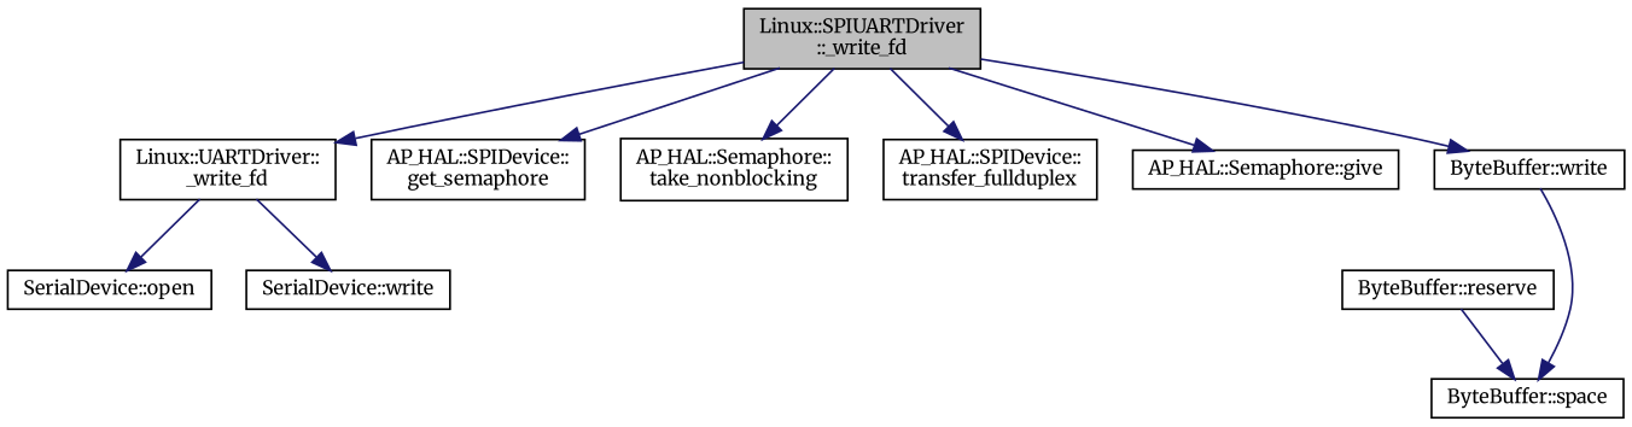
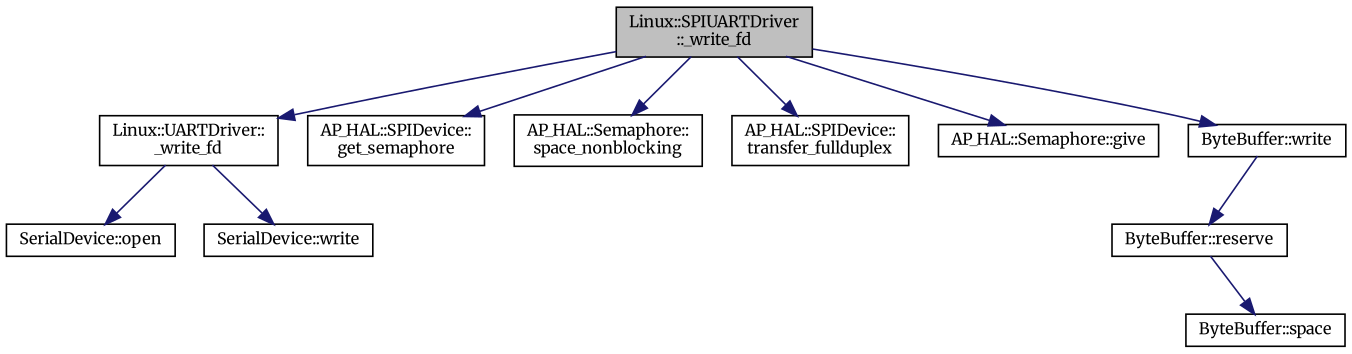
  digraph {
    fontname=Merriweather
    rankdir=TB
    node [color=black fillcolor=white fontname=Merriweather fontsize=10 shape=record style=filled]
    edge [color=midnightblue fontname=Merriweather fontsize=10 labelfontname=Helvetica labelfontsize=10 style=solid]
    n1 [fillcolor=grey75 fontcolor=black height=0.2 label="Linux::SPIUARTDriver\l::_write_fd" width=0.4]
    n2 [height=0.2 label="Linux::UARTDriver::\l_write_fd" width=0.4]
    n3 [height=0.2 label="AP_HAL::SPIDevice::\lget_semaphore" width=0.4]
-   n4 [height=0.2 label="AP_HAL::Semaphore::\ltake_nonblocking" width=0.4]
+   n4 [height=0.2 label="AP_HAL::Semaphore::\lspace_nonblocking" width=0.4]
    n5 [height=0.2 label="AP_HAL::SPIDevice::\ltransfer_fullduplex" width=0.4]
    n6 [height=0.2 label="AP_HAL::Semaphore::give" width=0.4]
    n7 [height=0.2 label="ByteBuffer::write" width=0.4]
    n8 [height=0.2 label="SerialDevice::open" width=0.4]
    n9 [height=0.2 label="SerialDevice::write" width=0.4]
    n10 [height=0.2 label="ByteBuffer::reserve" width=0.4]
    n11 [height=0.2 label="ByteBuffer::space" width=0.4]
    n1 -> n2
    n1 -> n3
    n1 -> n4
    n1 -> n5
    n1 -> n6
    n1 -> n7
    n2 -> n8
    n2 -> n9
-   n7 -> n11
+   n7 -> n10
    n10 -> n11
  }
